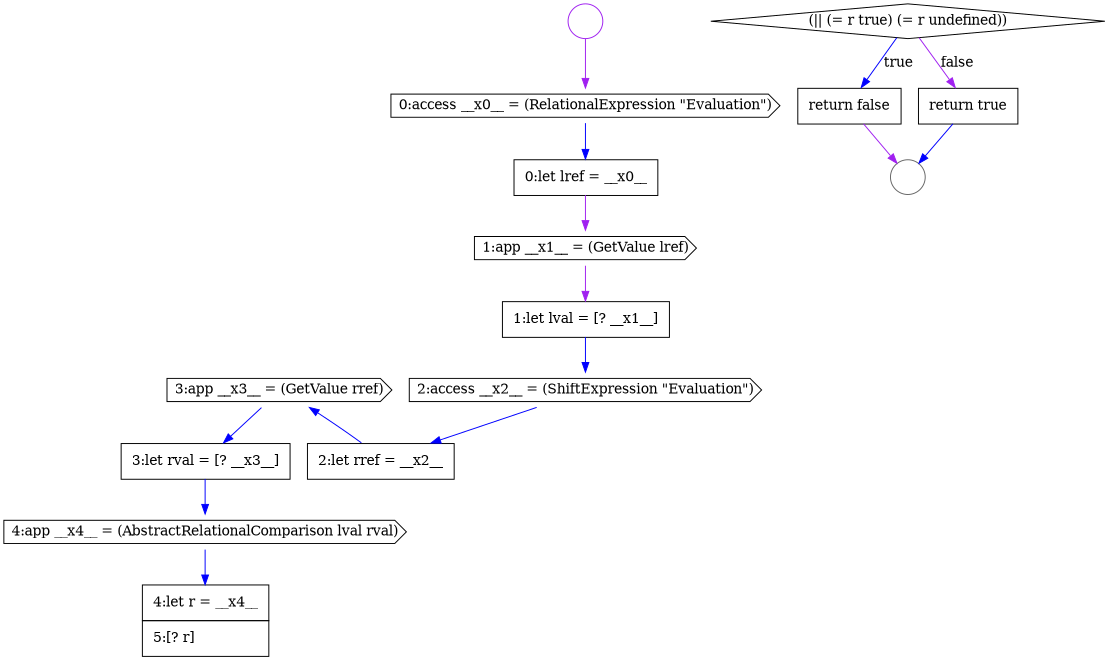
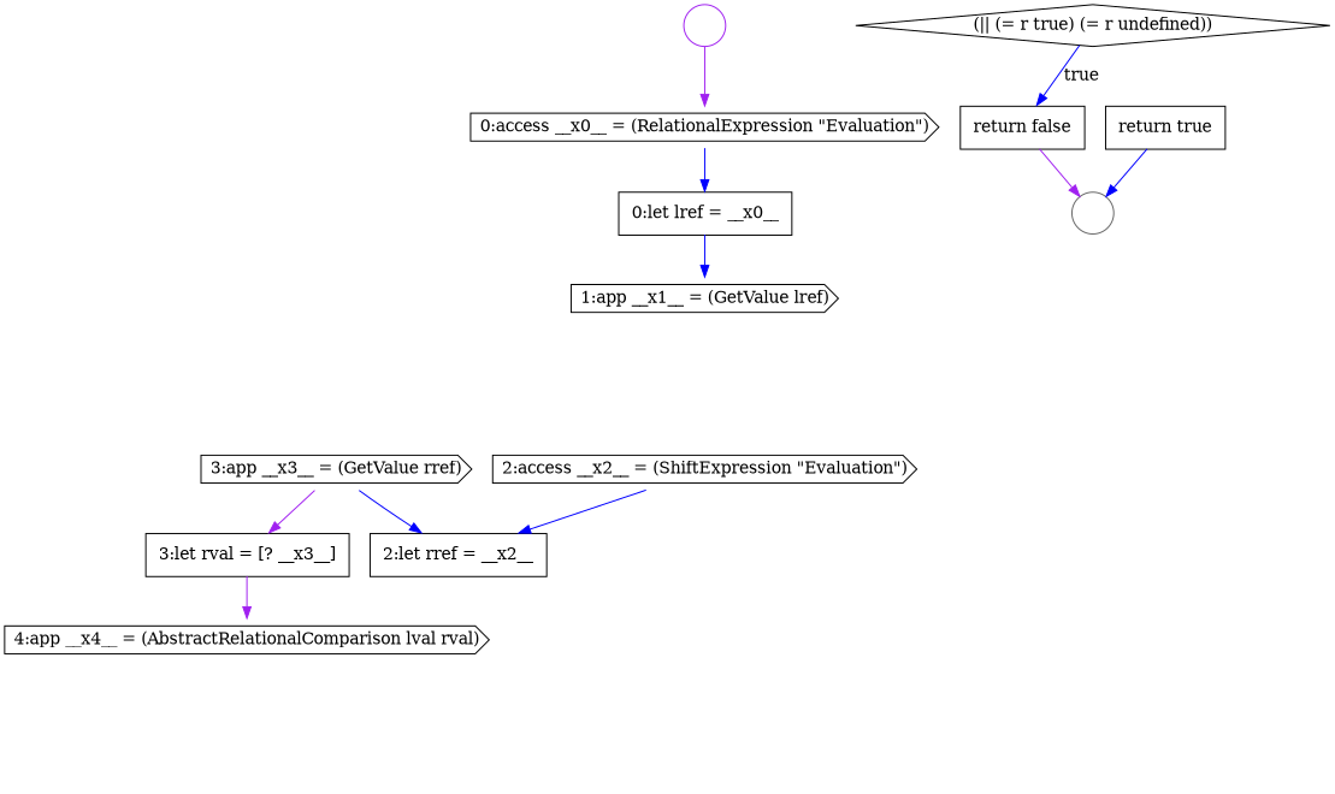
  digraph {
    node [color=black fillcolor=white shape=none style=filled]
    edge [color=blue]
    n1 [label=<<font color="black">3:app __x3__ = (GetValue rref)</font>> shape=cds]
    n2 [label=<<font color="black">     <table border="0" cellborder="1" cellspacing="0" cellpadding="10">       <tr><td align="left">3:let rval = [? __x3__]</td></tr>     </table>   </font>> margin=0]
    n3 [label=<<font color="black">4:app __x4__ = (AbstractRelationalComparison lval rval)</font>> shape=cds]
-   n4 [label=<<font color="black">     <table border="0" cellborder="1" cellspacing="0" cellpadding="10">       <tr><td align="left">4:let r = __x4__</td></tr>       <tr><td align="left">5:[? r]</td></tr>     </table>   </font>> margin=0]
    n5 [label=<<font color="black">(|| (= r true) (= r undefined))</font>> shape=diamond]
    n6 [label=<<font color="black">     <table border="0" cellborder="1" cellspacing="0" cellpadding="10">       <tr><td align="left">return false</td></tr>     </table>   </font>> margin=0]
    n7 [label=<<font color="black">     <table border="0" cellborder="1" cellspacing="0" cellpadding="10">       <tr><td align="left">return true</td></tr>     </table>   </font>> margin=0]
    n8 [label=<<font color="black">     <table border="0" cellborder="1" cellspacing="0" cellpadding="10">       <tr><td align="left">0:let lref = __x0__</td></tr>     </table>   </font>> margin=0]
    n9 [label=<<font color="black">1:app __x1__ = (GetValue lref)</font>> shape=cds]
-   n10 [label=<<font color="black">     <table border="0" cellborder="1" cellspacing="0" cellpadding="10">       <tr><td align="left">1:let lval = [? __x1__]</td></tr>     </table>   </font>> margin=0]
    n11 [label=<<font color="black">0:access __x0__ = (RelationalExpression &quot;Evaluation&quot;)</font>> shape=cds]
    n12 [label=<<font color="black">     <table border="0" cellborder="1" cellspacing="0" cellpadding="10">       <tr><td align="left">2:let rref = __x2__</td></tr>     </table>   </font>> margin=0]
    n13 [label=<<font color="black">2:access __x2__ = (ShiftExpression &quot;Evaluation&quot;)</font>> shape=cds]
    n14 [color=purple label=" " shape=circle]
    n15 [color=gray40 label=" " shape=circle]
-   n1 -> n2
-   n2 -> n3
-   n3 -> n4
+   n1 -> n2 [color=purple]
+   n2 -> n3 [color=purple]
    n5 -> n6 [label=<<font color="black">true</font>>]
-   n5 -> n7 [color=purple label=<<font color="black">false</font>>]
    n6 -> n15 [color=purple]
    n7 -> n15
-   n8 -> n9 [color=purple]
-   n9 -> n10 [color=purple]
-   n10 -> n13
+   n8 -> n9
    n11 -> n8
-   n12 -> n1
+   n1 -> n12
    n13 -> n12
    n14 -> n11 [color=purple]
  }
